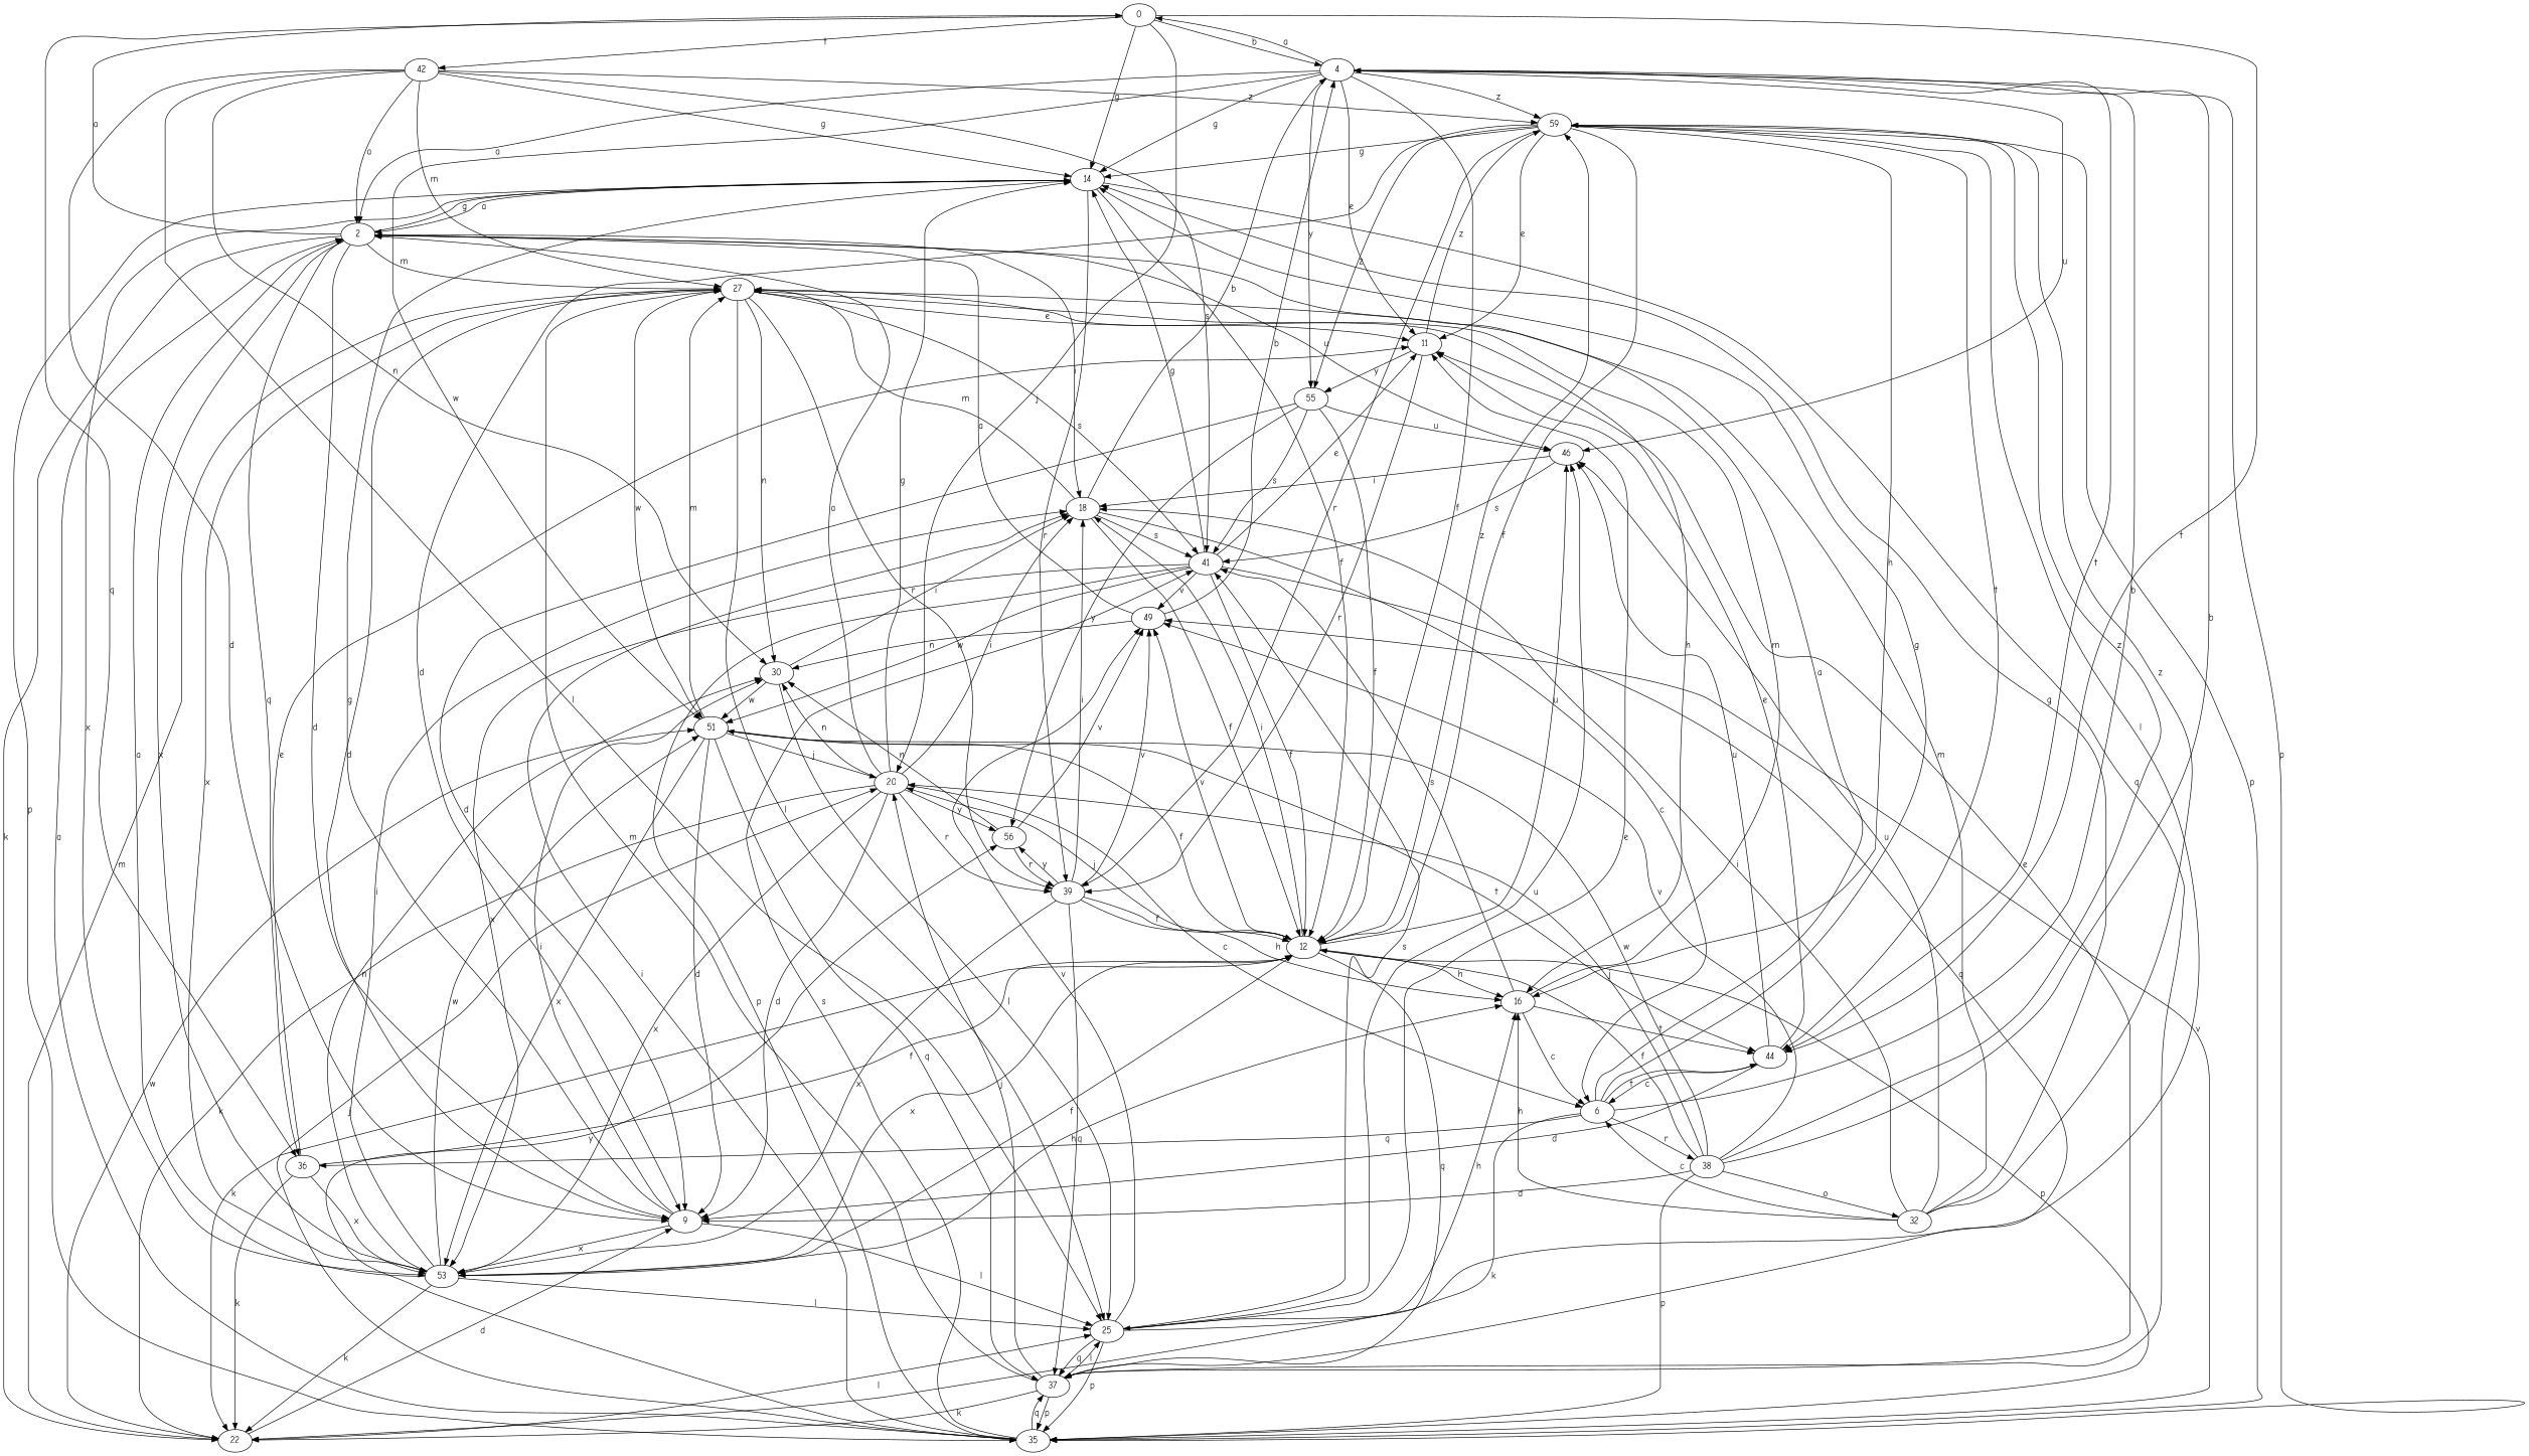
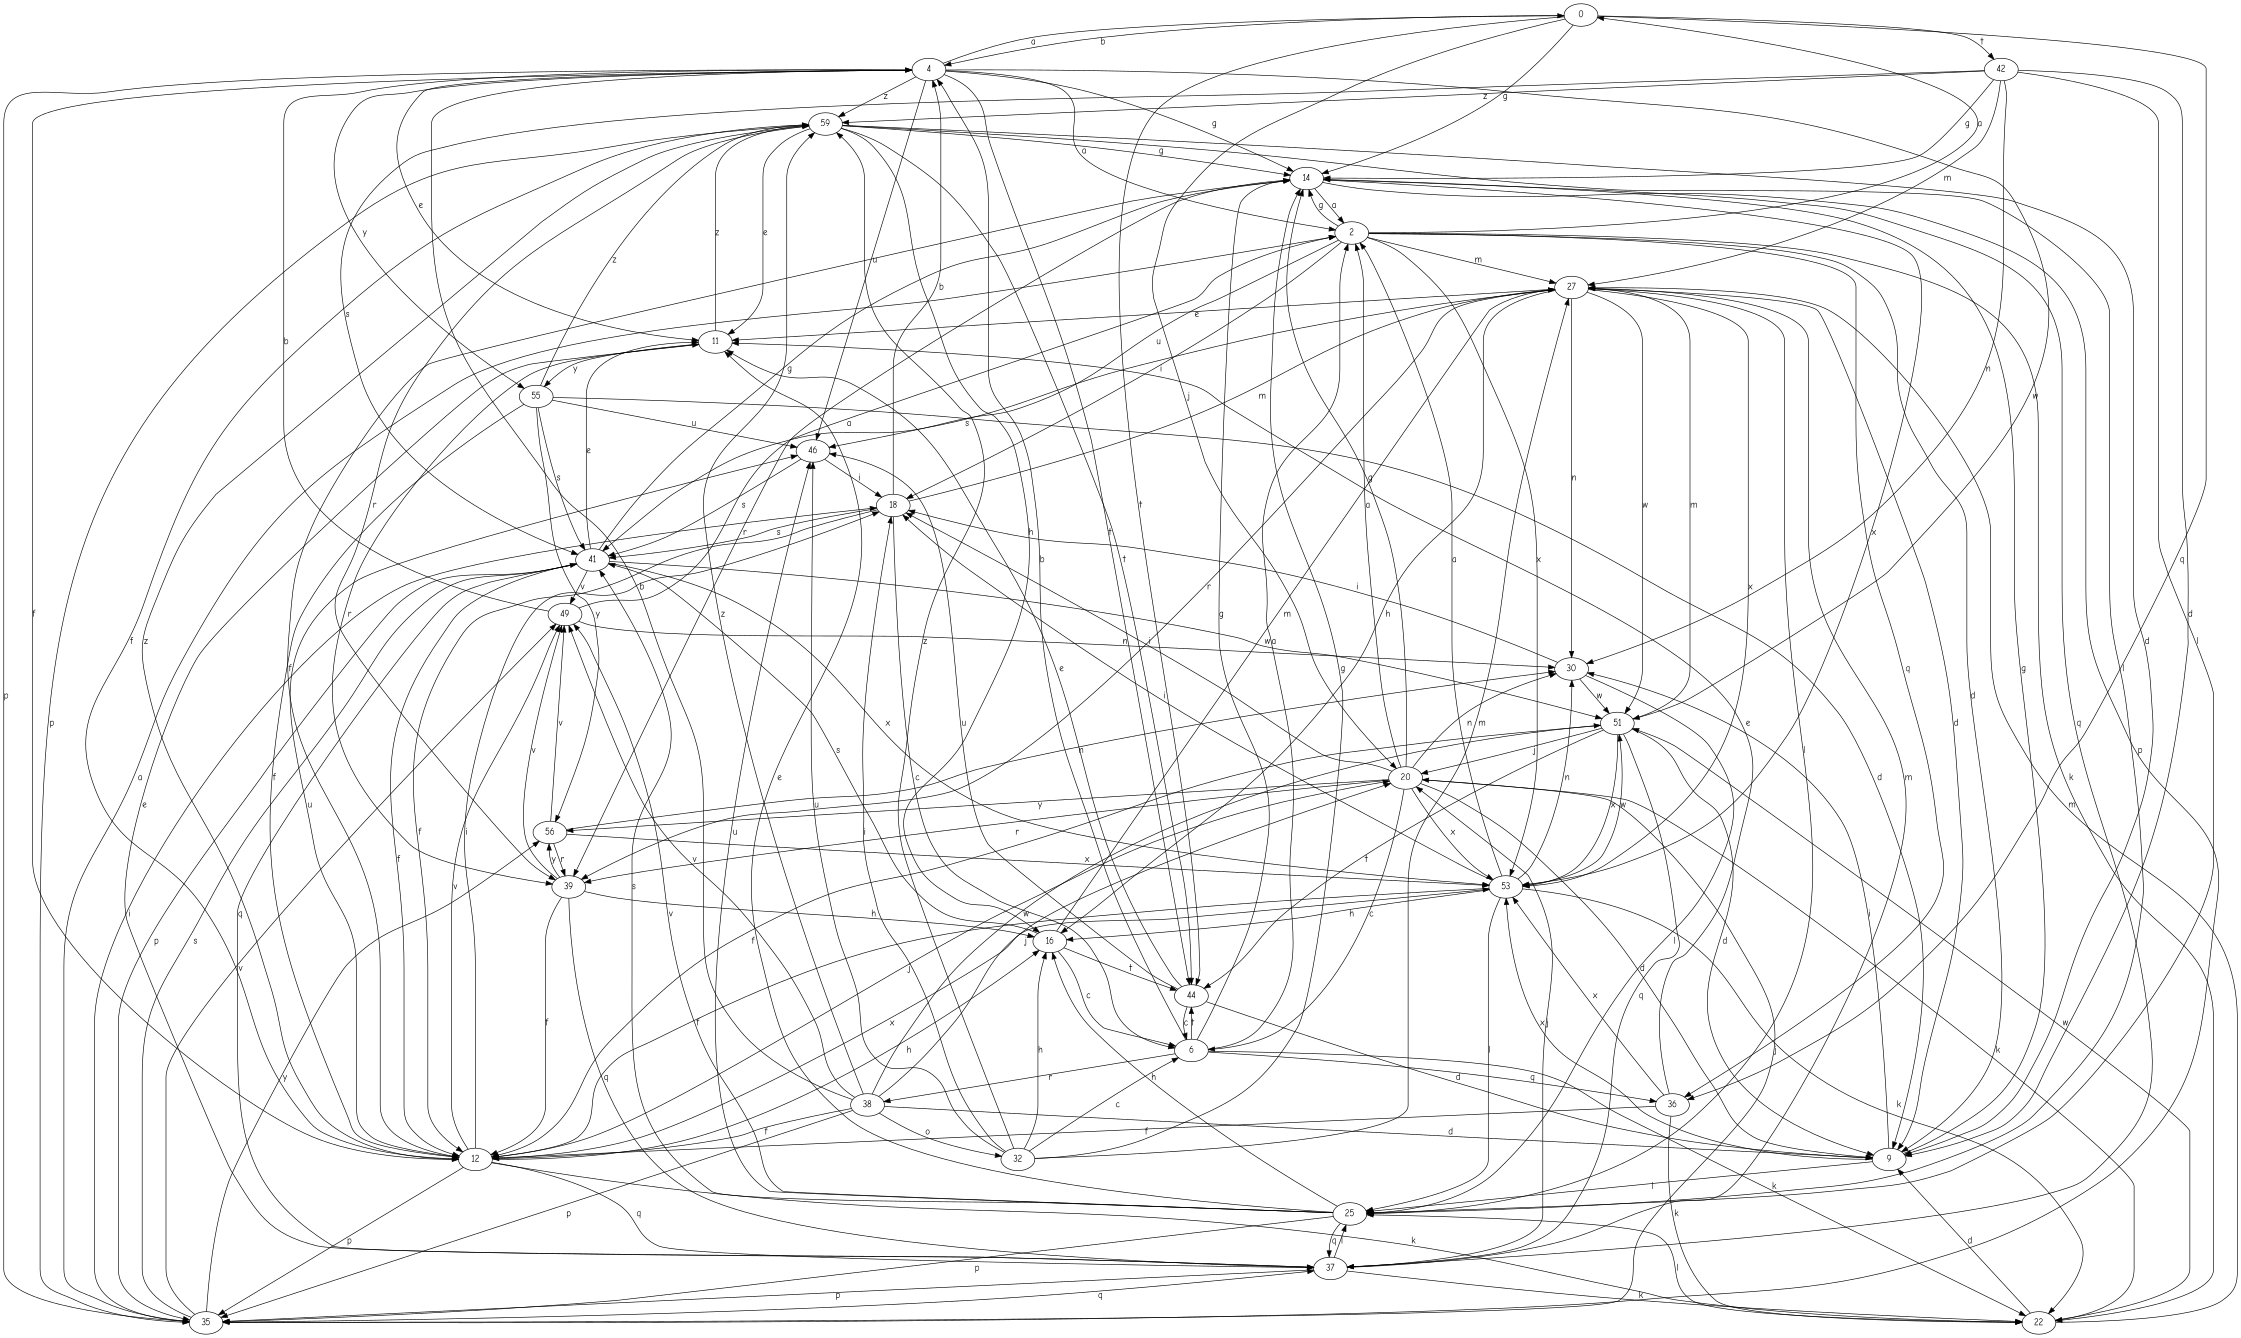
  strict digraph {
    fontname="Comic Neue"
    node [fontname="Comic Neue"]
    edge [fontname="Comic Neue"]
    0
    4
    14
    20
    36
    42
    44
    2
    46
    55
    11
    12
    35
    51
    59
    53
    39
    37
    9
    18
    22
    6
    30
    56
    27
    25
    41
    16
    49
    38
    32
    0 -> 4 [label=b]
    0 -> 14 [label=g]
    0 -> 20 [label=j]
    0 -> 36 [label=q]
    0 -> 42 [label=t]
    0 -> 44 [label=t]
    4 -> 0 [label=a]
    4 -> 14 [label=g]
    4 -> 44 [label=t]
    4 -> 2 [label=a]
    4 -> 46 [label=u]
    4 -> 55 [label=y]
    4 -> 11 [label=e]
    4 -> 12 [label=f]
    4 -> 35 [label=p]
    4 -> 51 [label=w]
    4 -> 59 [label=z]
    14 -> 2 [label=a]
    14 -> 12 [label=f]
    14 -> 35 [label=p]
    14 -> 53 [label=x]
    14 -> 39 [label=r]
    14 -> 37 [label=q]
    20 -> 14 [label=g]
    20 -> 2 [label=a]
    20 -> 53 [label=x]
    20 -> 39 [label=r]
    20 -> 9 [label=d]
    20 -> 18 [label=i]
    20 -> 22 [label=k]
    20 -> 6 [label=c]
    20 -> 30 [label=n]
    20 -> 56 [label=y]
    36 -> 11 [label=e]
    36 -> 12 [label=f]
    36 -> 53 [label=x]
    36 -> 22 [label=k]
    42 -> 14 [label=g]
-   42 -> 2 [label=a]
    42 -> 59 [label=z]
    42 -> 9 [label=d]
    42 -> 30 [label=n]
    42 -> 27 [label=m]
    42 -> 25 [label=l]
    42 -> 41 [label=s]
    44 -> 46 [label=u]
    44 -> 11 [label=e]
    44 -> 9 [label=d]
    44 -> 6 [label=c]
    2 -> 0 [label=a]
    2 -> 14 [label=g]
    2 -> 36 [label=q]
    2 -> 46 [label=u]
    2 -> 53 [label=x]
    2 -> 9 [label=d]
    2 -> 18 [label=i]
    2 -> 22 [label=k]
    2 -> 27 [label=m]
    46 -> 18 [label=i]
    46 -> 41 [label=s]
    55 -> 46 [label=u]
    55 -> 12 [label=f]
-   59 -> 55 [label=z]
+   55 -> 59 [label=z]
    55 -> 9 [label=d]
    55 -> 56 [label=y]
    55 -> 41 [label=s]
    11 -> 55 [label=y]
    11 -> 59 [label=z]
    11 -> 39 [label=r]
    12 -> 20 [label=j]
    12 -> 46 [label=u]
    12 -> 35 [label=p]
    12 -> 59 [label=z]
    12 -> 53 [label=x]
    12 -> 37 [label=q]
    12 -> 18 [label=i]
    12 -> 22 [label=k]
    12 -> 16 [label=h]
    12 -> 49 [label=v]
    35 -> 20 [label=j]
    35 -> 2 [label=a]
    35 -> 37 [label=q]
    35 -> 18 [label=i]
    35 -> 56 [label=y]
    35 -> 41 [label=s]
    35 -> 49 [label=v]
    51 -> 20 [label=j]
    51 -> 44 [label=t]
    51 -> 12 [label=f]
    51 -> 53 [label=x]
    51 -> 37 [label=q]
    51 -> 9 [label=d]
    51 -> 27 [label=m]
    59 -> 14 [label=g]
    59 -> 44 [label=t]
    59 -> 11 [label=e]
    59 -> 12 [label=f]
    59 -> 35 [label=p]
    59 -> 39 [label=r]
    59 -> 9 [label=d]
    59 -> 25 [label=l]
    59 -> 16 [label=h]
    53 -> 2 [label=a]
    53 -> 12 [label=f]
    53 -> 51 [label=w]
    53 -> 18 [label=i]
    53 -> 22 [label=k]
    53 -> 30 [label=n]
    53 -> 25 [label=l]
    53 -> 16 [label=h]
    39 -> 12 [label=f]
    39 -> 37 [label=q]
-   39 -> 18 [label=i]
    39 -> 56 [label=y]
    39 -> 16 [label=h]
    39 -> 49 [label=v]
    37 -> 20 [label=j]
    37 -> 11 [label=e]
    37 -> 35 [label=p]
    37 -> 22 [label=k]
    37 -> 27 [label=m]
    37 -> 25 [label=l]
    9 -> 14 [label=g]
    9 -> 53 [label=x]
    9 -> 30 [label=i]
    9 -> 25 [label=l]
    18 -> 4 [label=b]
    18 -> 12 [label=f]
    18 -> 6 [label=c]
    18 -> 27 [label=m]
    18 -> 41 [label=s]
    22 -> 51 [label=w]
    22 -> 9 [label=d]
    22 -> 27 [label=m]
    22 -> 25 [label=l]
    6 -> 4 [label=b]
    6 -> 14 [label=g]
    6 -> 36 [label=q]
    6 -> 44 [label=t]
    6 -> 2 [label=a]
    6 -> 22 [label=k]
    6 -> 38 [label=r]
    30 -> 51 [label=w]
    30 -> 18 [label=i]
    30 -> 25 [label=l]
-   39 -> 53 [label=x]
+   56 -> 53 [label=x]
    56 -> 39 [label=r]
    56 -> 30 [label=n]
    56 -> 49 [label=v]
    27 -> 11 [label=e]
    27 -> 51 [label=w]
    27 -> 53 [label=x]
    27 -> 39 [label=r]
    27 -> 9 [label=d]
    27 -> 30 [label=n]
    27 -> 25 [label=l]
    27 -> 41 [label=s]
    27 -> 16 [label=h]
    25 -> 46 [label=u]
    25 -> 11 [label=e]
    25 -> 35 [label=p]
    25 -> 37 [label=q]
    25 -> 41 [label=s]
    25 -> 16 [label=h]
    25 -> 49 [label=v]
    41 -> 14 [label=g]
    41 -> 11 [label=e]
    41 -> 12 [label=f]
    41 -> 35 [label=p]
    41 -> 51 [label=w]
    41 -> 53 [label=x]
    41 -> 37 [label=q]
    41 -> 49 [label=v]
    16 -> 44 [label=t]
    16 -> 6 [label=c]
    16 -> 27 [label=m]
    16 -> 41 [label=s]
    49 -> 4 [label=b]
    49 -> 2 [label=a]
    49 -> 30 [label=n]
    38 -> 4 [label=b]
    38 -> 20 [label=j]
    38 -> 12 [label=f]
    38 -> 35 [label=p]
    38 -> 51 [label=w]
    38 -> 59 [label=z]
    38 -> 9 [label=d]
    38 -> 49 [label=v]
    38 -> 32 [label=o]
    32 -> 14 [label=g]
    32 -> 46 [label=u]
    32 -> 59 [label=z]
    32 -> 18 [label=i]
    32 -> 6 [label=c]
    32 -> 27 [label=m]
    32 -> 16 [label=h]
  }
